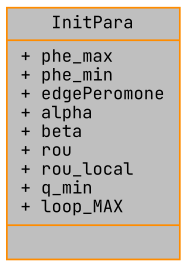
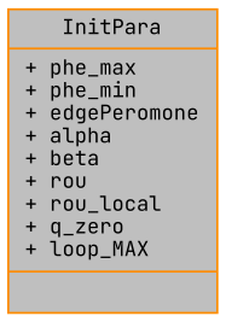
  digraph {
    fontname="JetBrains Mono"
-   n1 [color=darkorange fillcolor=grey75 fontcolor=black fontname="JetBrains Mono" fontsize=10 height=0.2 label="{InitPara\n|+ phe_max\l+ phe_min\l+ edgePeromone\l+ alpha\l+ beta\l+ rou\l+ rou_local\l+ q_min\l+ loop_MAX\l|}" shape=record style=filled width=0.4]
+   n1 [color=darkorange fillcolor=grey75 fontcolor=black fontname="JetBrains Mono" fontsize=10 height=0.2 label="{InitPara\n|+ phe_max\l+ phe_min\l+ edgePeromone\l+ alpha\l+ beta\l+ rou\l+ rou_local\l+ q_zero\l+ loop_MAX\l|}" shape=record style=filled width=0.4]
  }
